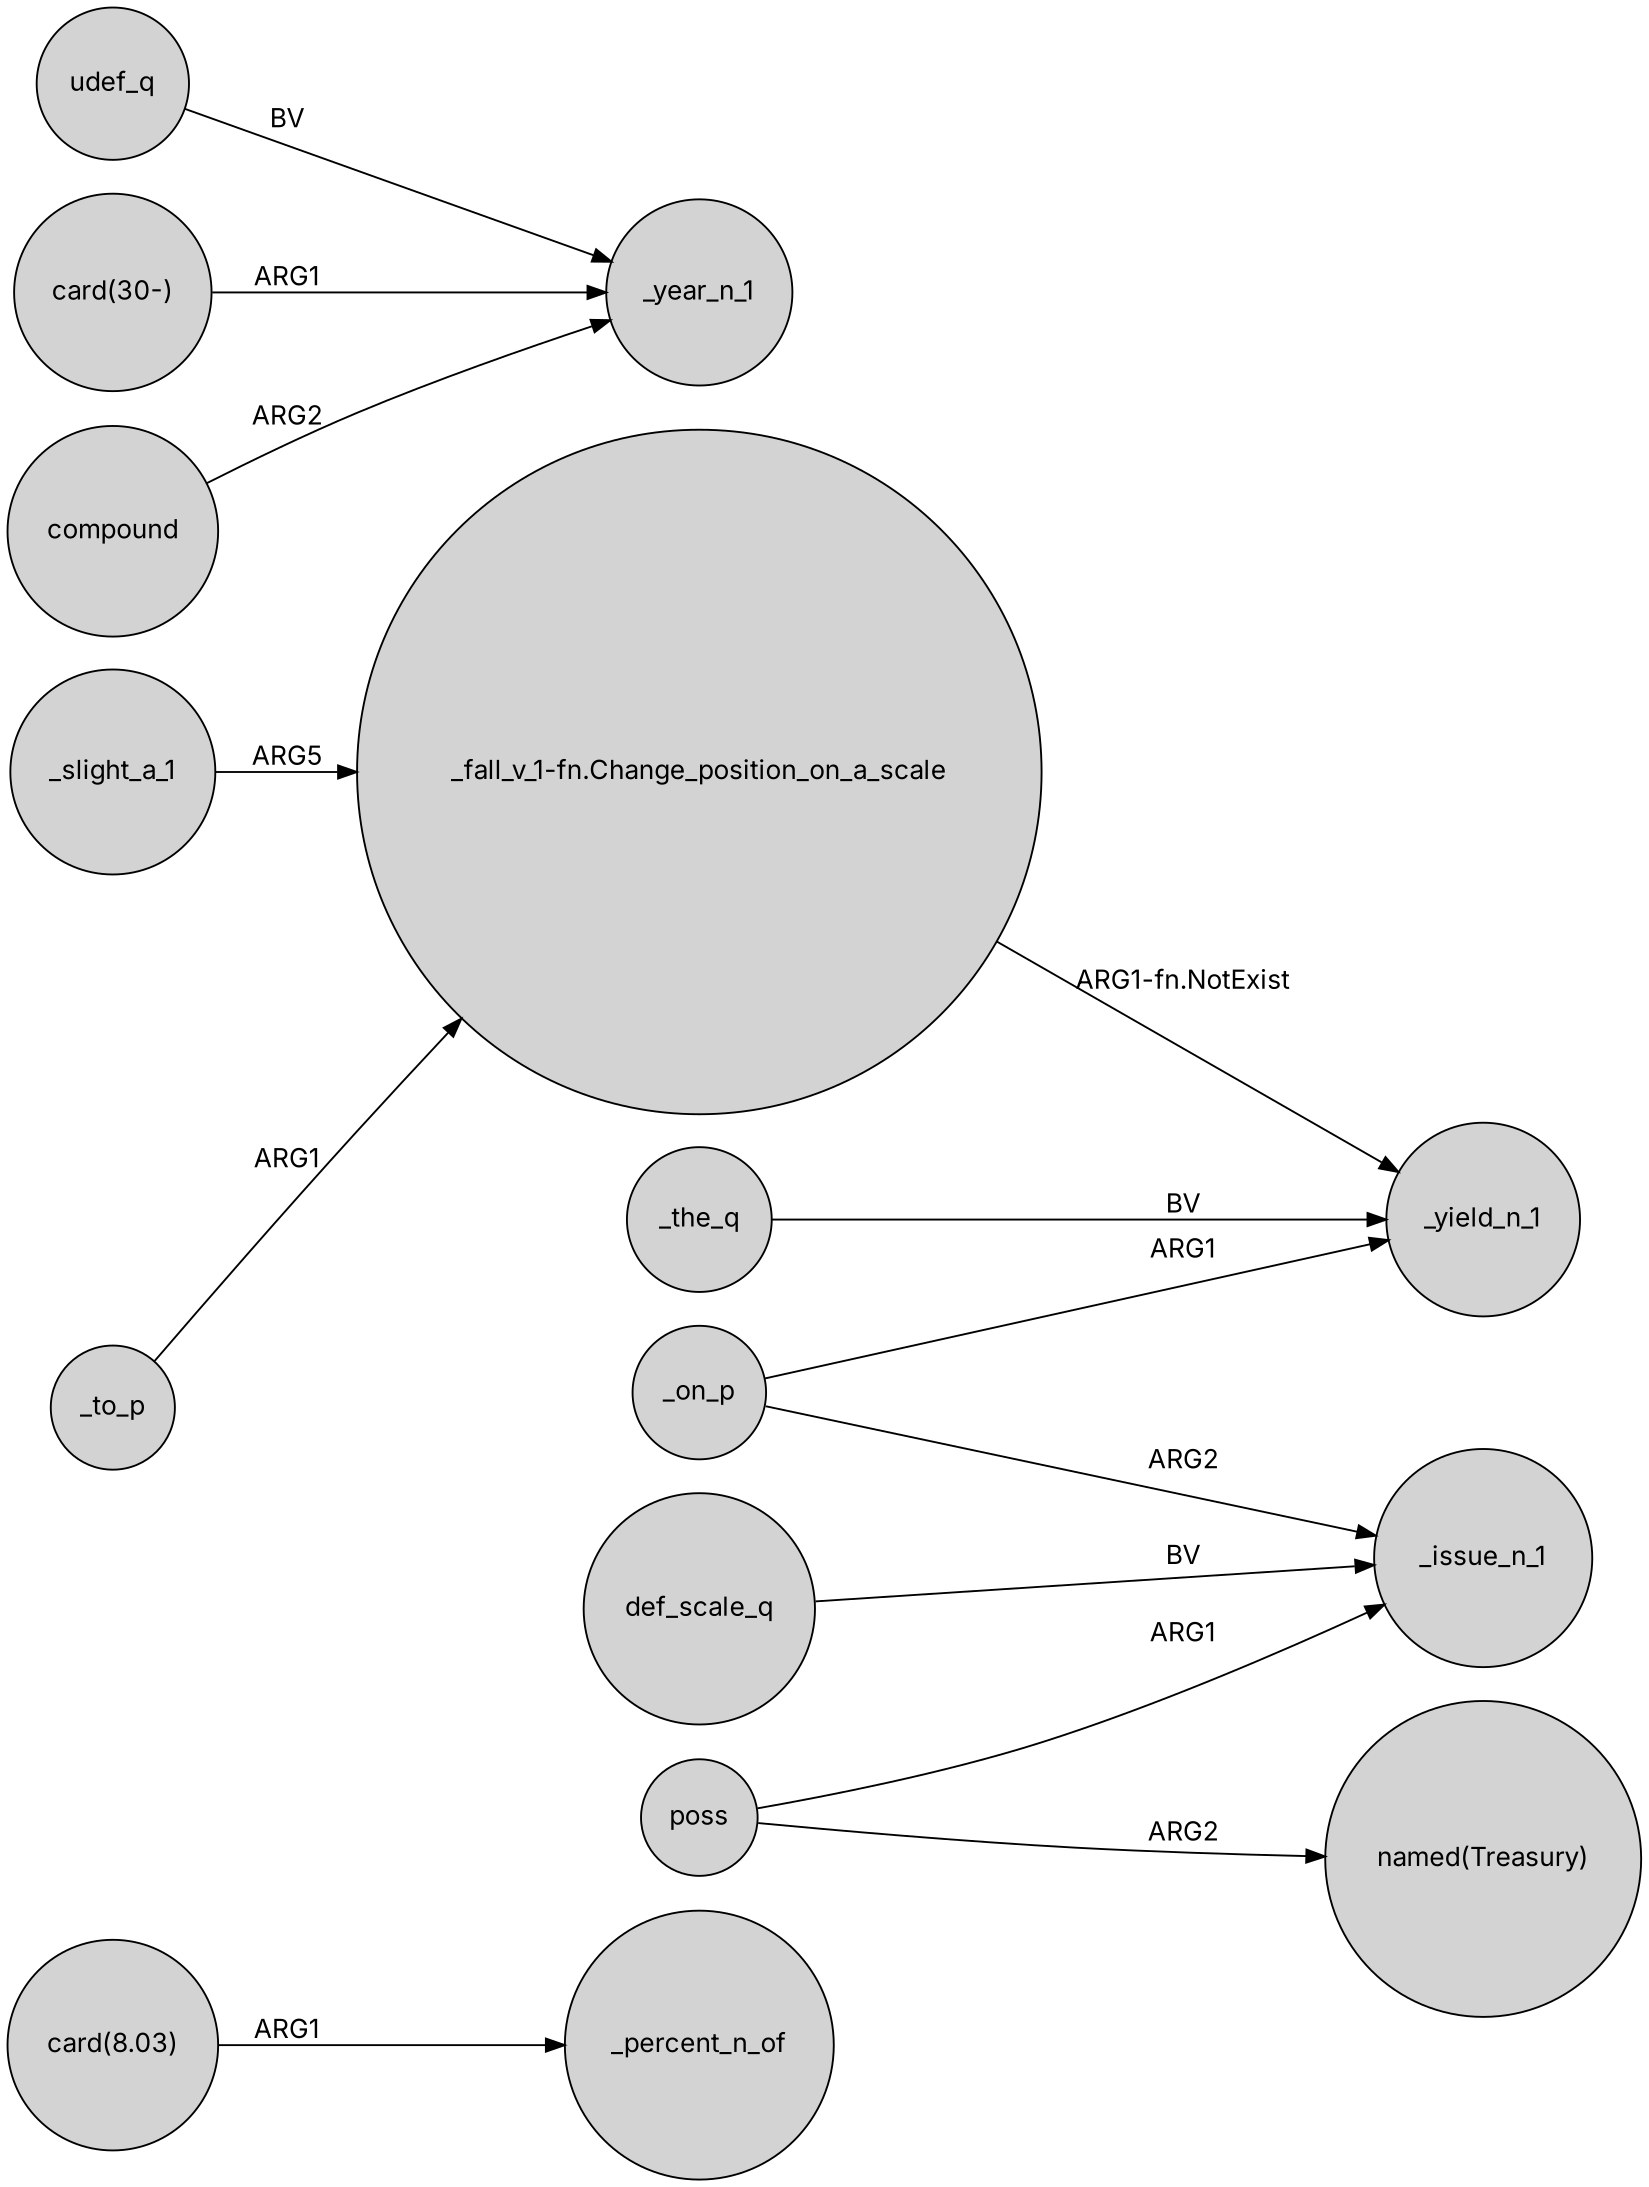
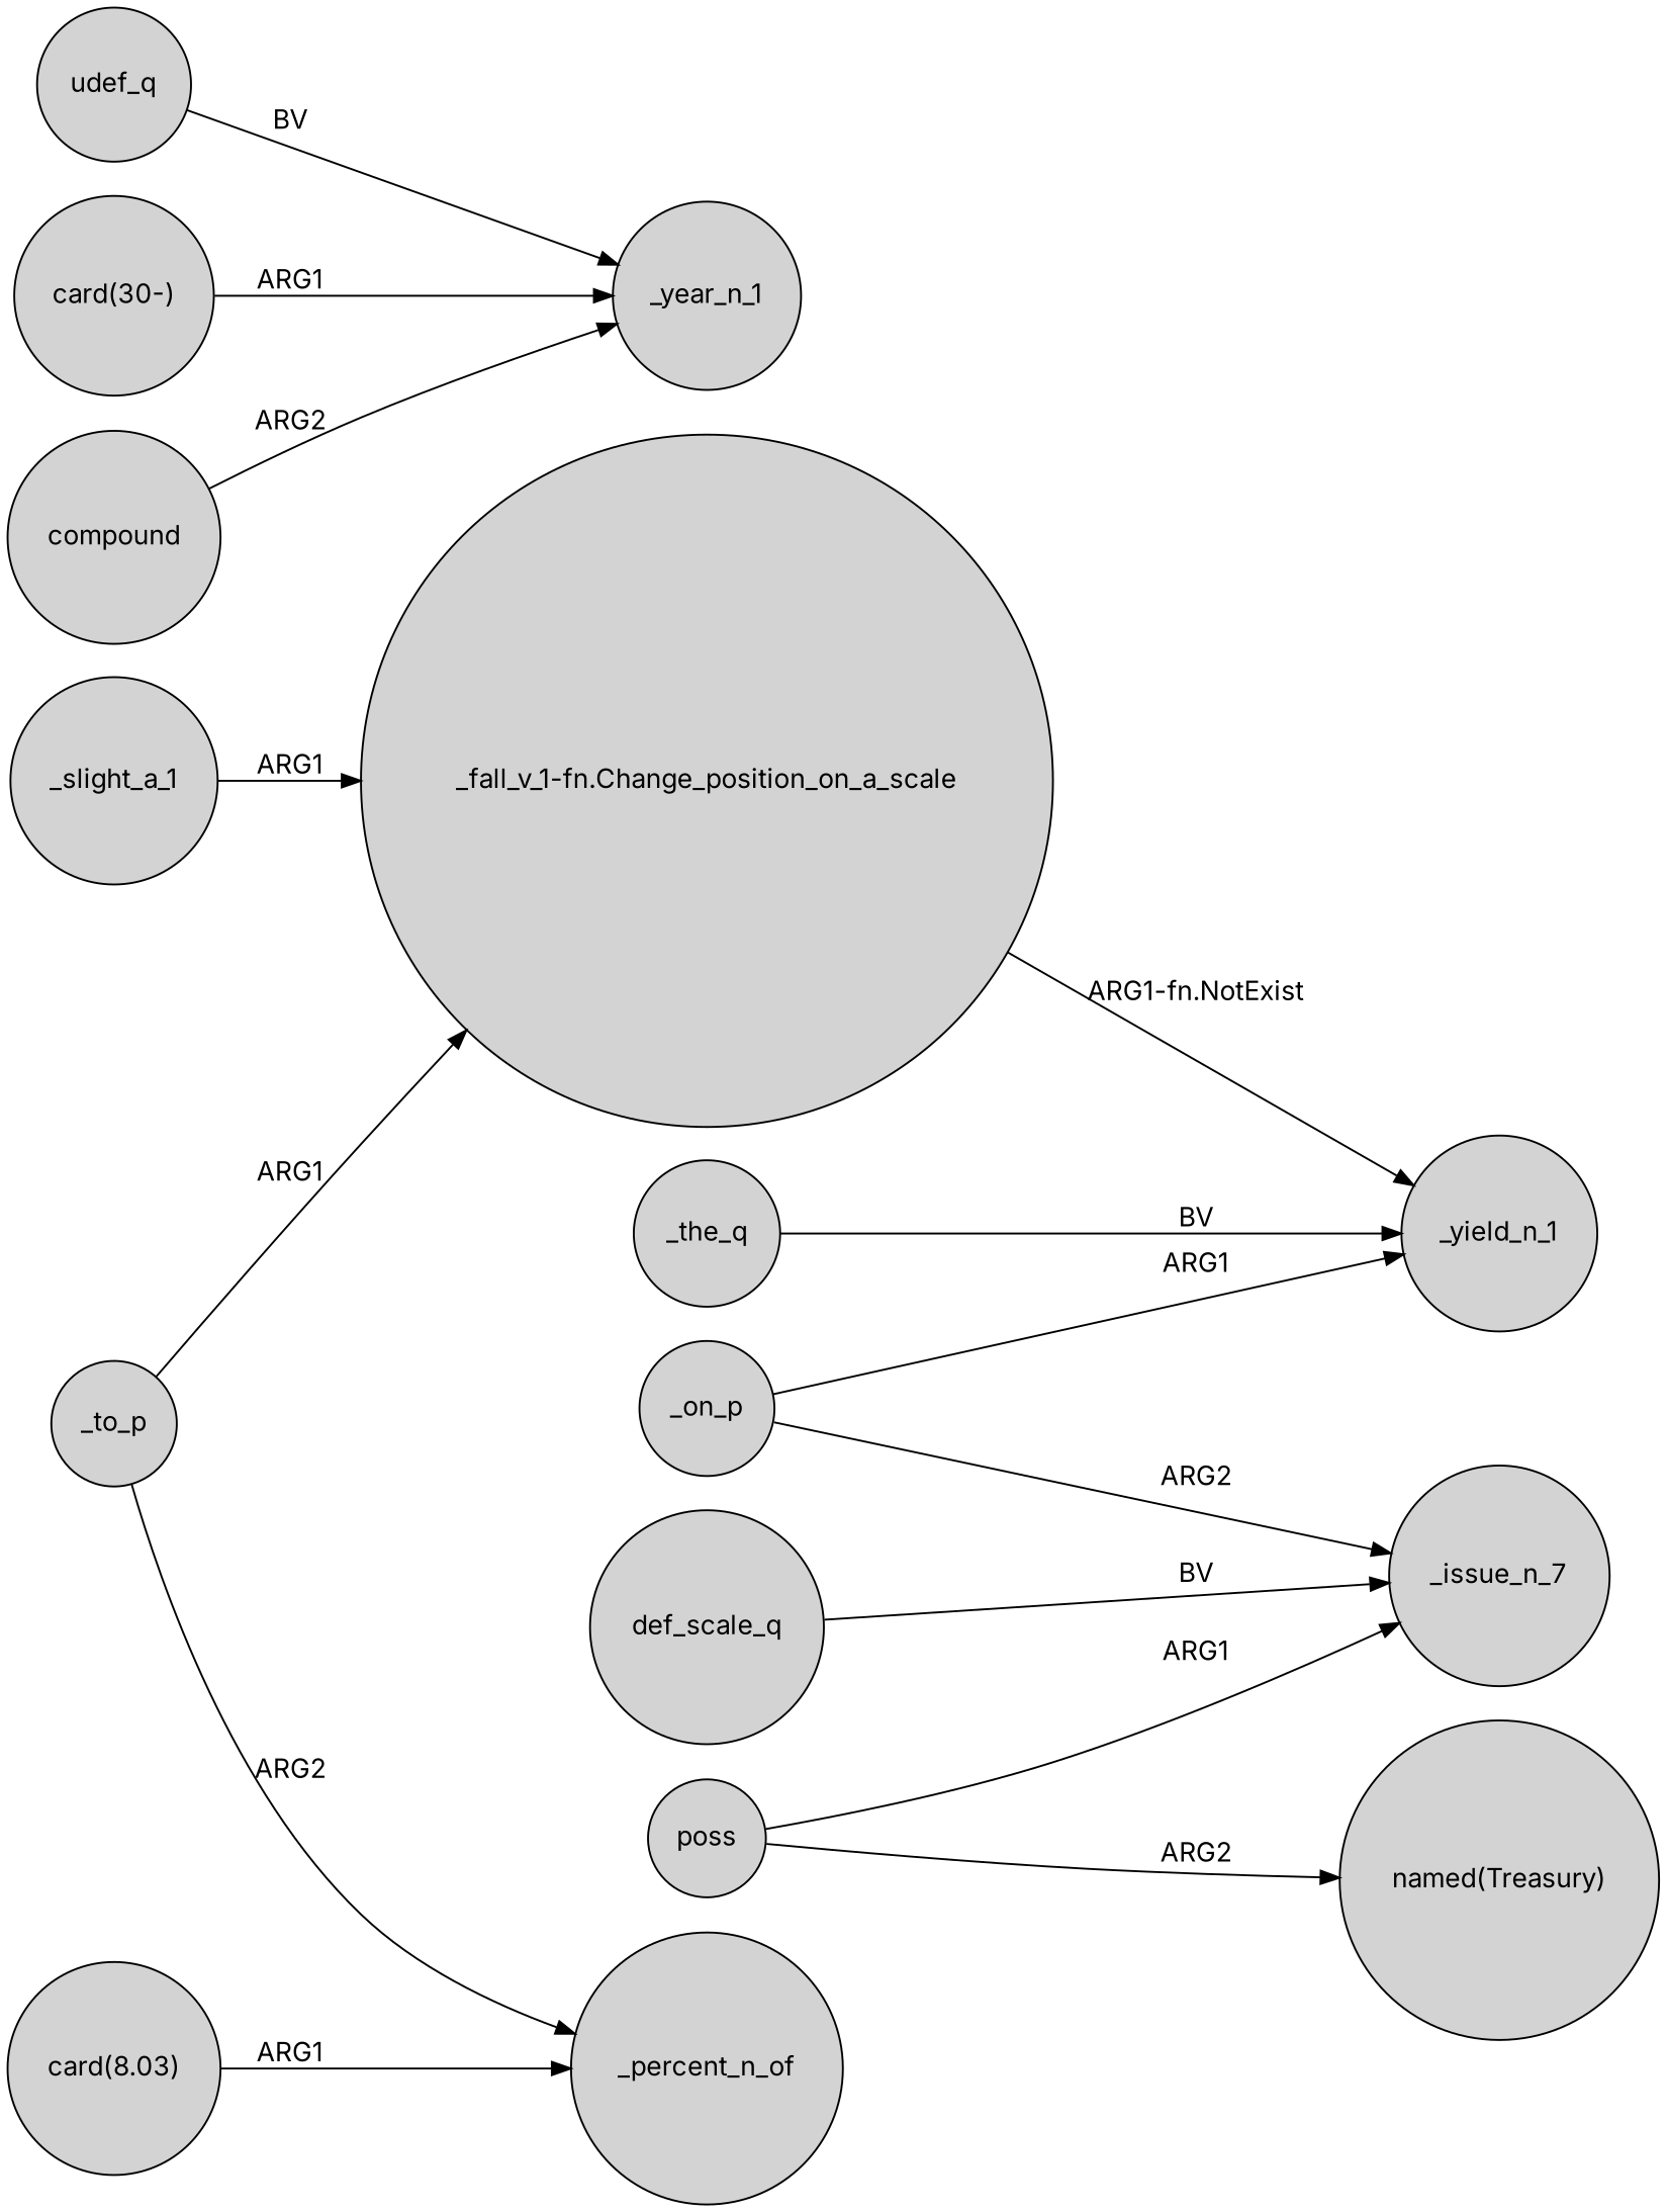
  digraph {
    fontname=Inter
    rankdir=LR
    node [fontname=Inter shape=circle style=filled]
    edge [fontname=Inter]
    _the_q
    _yield_n_1
    _on_p
-   _issue_n_1
+   _issue_n_1 [label=_issue_n_7]
    udef_q
    _year_n_1
    "card(30-)"
    n8 [label=def_scale_q]
    "card(8.03)"
    _percent_n_of
    _slight_a_1
    "_fall_v_1-fn.Change_position_on_a_scale"
    poss
    "named(Treasury)"
    _to_p
    compound
    _the_q -> _yield_n_1 [label=BV]
    _on_p -> _yield_n_1 [label=ARG1]
    _on_p -> _issue_n_1 [label=ARG2]
    udef_q -> _year_n_1 [label=BV]
    "card(30-)" -> _year_n_1 [label=ARG1]
    n8 -> _issue_n_1 [label=BV]
    "card(8.03)" -> _percent_n_of [label=ARG1]
-   _slight_a_1 -> "_fall_v_1-fn.Change_position_on_a_scale" [label=ARG5]
+   _slight_a_1 -> "_fall_v_1-fn.Change_position_on_a_scale" [label=ARG1]
    "_fall_v_1-fn.Change_position_on_a_scale" -> _yield_n_1 [label="ARG1-fn.NotExist"]
    poss -> _issue_n_1 [label=ARG1]
    poss -> "named(Treasury)" [label=ARG2]
+   _to_p -> _percent_n_of [label=ARG2]
    _to_p -> "_fall_v_1-fn.Change_position_on_a_scale" [label=ARG1]
    compound -> _year_n_1 [label=ARG2]
  }
